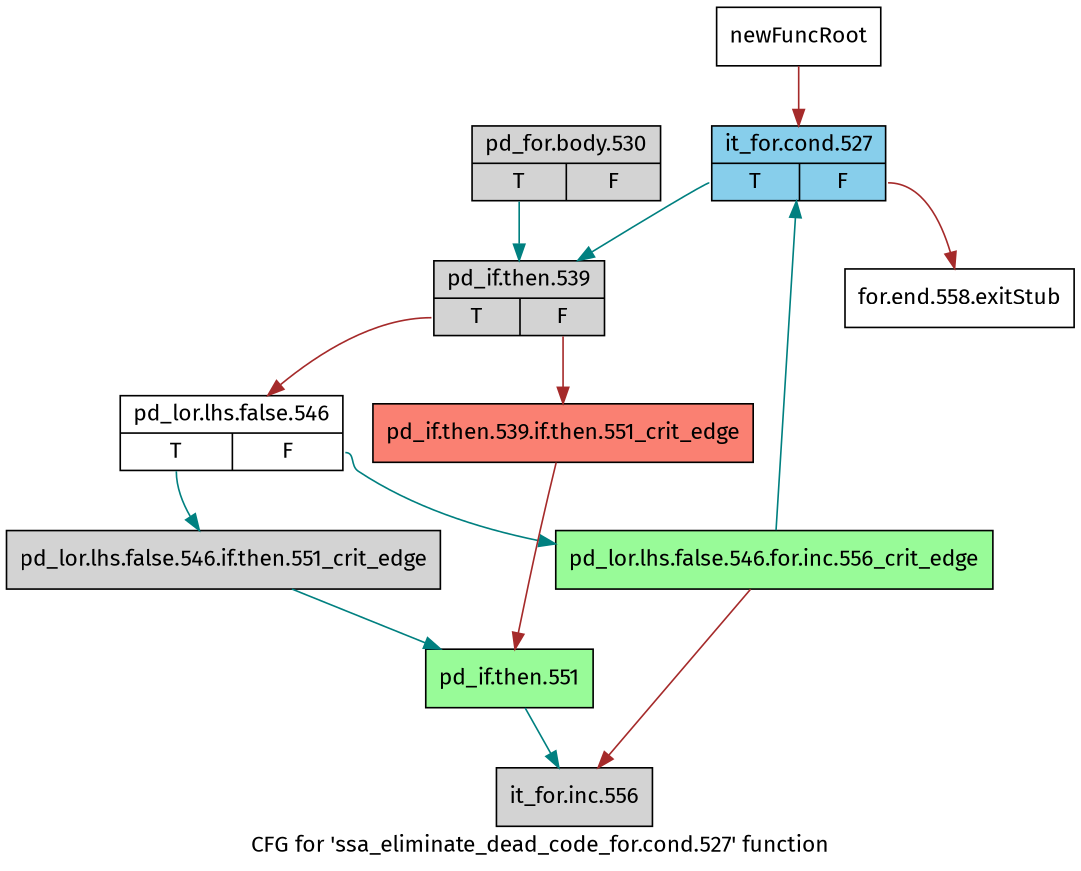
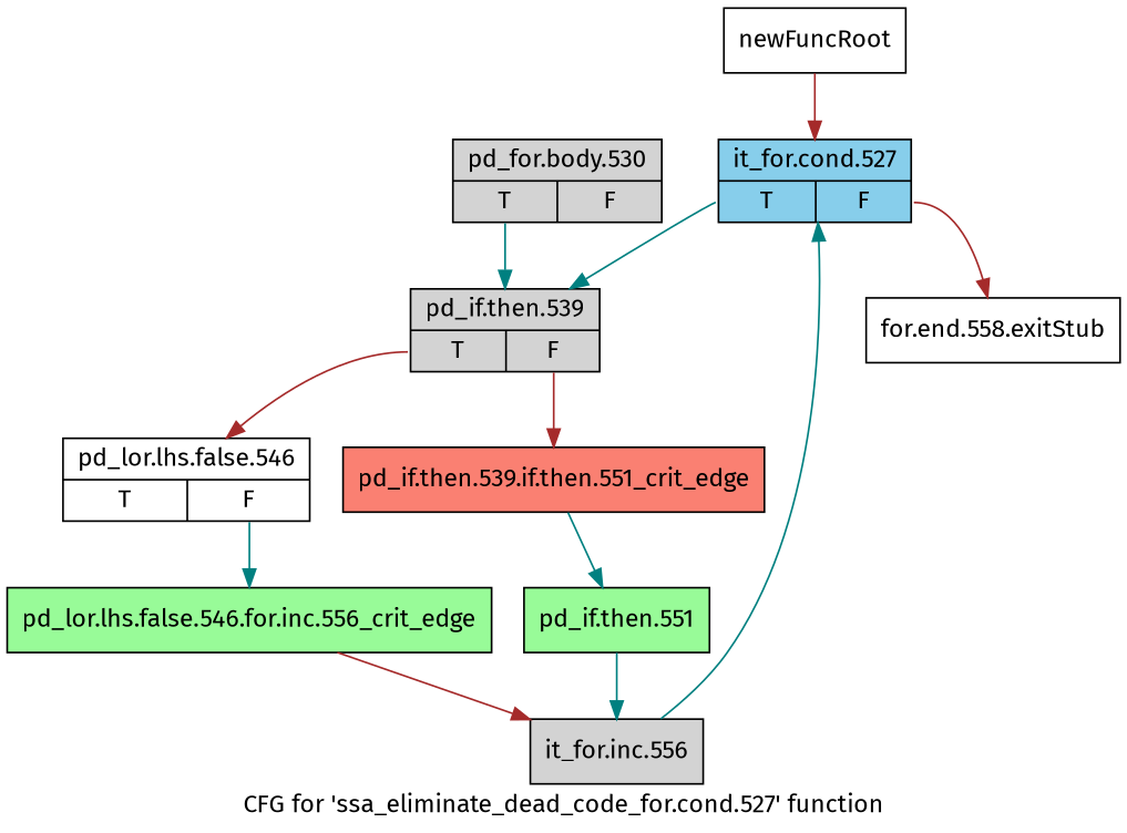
  digraph {
    fontname="Fira Sans"
    label="CFG for 'ssa_eliminate_dead_code_for.cond.527' function"
    node [fillcolor=lightgrey fontname="Fira Sans" shape=record style=filled]
    edge [color=teal fontname="Fira Sans"]
    n1 [fillcolor=white label="{newFuncRoot}"]
    n2 [fillcolor=skyblue label="{it_for.cond.527|{<s0>T|<s1>F}}"]
    n3 [fillcolor=white label="{for.end.558.exitStub}"]
    n4 [label="{pd_if.then.539|{<s0>T|<s1>F}}"]
    n5 [label="{pd_for.body.530|{<s0>T|<s1>F}}"]
    n6 [fillcolor=white label="{pd_lor.lhs.false.546|{<s0>T|<s1>F}}"]
    n7 [fillcolor=salmon label="{pd_if.then.539.if.then.551_crit_edge}"]
-   n8 [label="{pd_lor.lhs.false.546.if.then.551_crit_edge}"]
    n9 [fillcolor=palegreen label="{pd_lor.lhs.false.546.for.inc.556_crit_edge}"]
    n10 [fillcolor=palegreen label="{pd_if.then.551}"]
    n11 [label="{it_for.inc.556}"]
    n1 -> n2 [color=brown]
    n2 -> n3 [color=brown tailport=s1]
    n2 -> n4 [tailport=s0]
    n4 -> n6 [color=brown tailport=s0]
    n4 -> n7 [color=brown tailport=s1]
    n5 -> n4 [tailport=s0]
-   n6 -> n8 [tailport=s0]
    n6 -> n9 [tailport=s1]
-   n7 -> n10 [color=brown]
-   n8 -> n10
+   n7 -> n10
    n9 -> n11 [color=brown]
    n10 -> n11
-   n9 -> n2
+   n11 -> n2
  }
